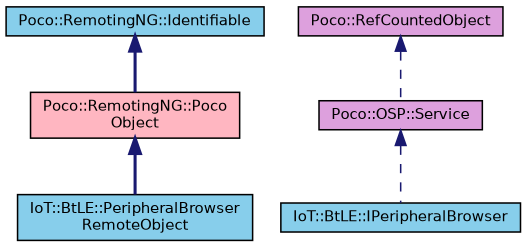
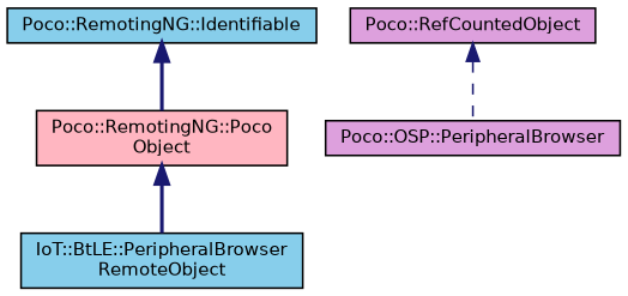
  digraph {
    node [color=black fillcolor=skyblue fontname=Helvetica fontsize=10 shape=record style=filled]
    edge [color=midnightblue dir=back fontname=Helvetica fontsize=10 labelfontname=Helvetica labelfontsize=10 style=dashed]
    n1 [fontcolor=black height=0.2 label="IoT::BtLE::PeripheralBrowser\lRemoteObject" width=0.4]
-   n2 [height=0.2 label="IoT::BtLE::IPeripheralBrowser" width=0.4]
-   n3 [fillcolor=plum height=0.2 label="Poco::OSP::Service" width=0.4]
+   n3 [fillcolor=plum height=0.2 label="Poco::OSP::PeripheralBrowser" width=0.4]
    n4 [fillcolor=plum height=0.2 label="Poco::RefCountedObject" width=0.4]
    n5 [height=0.2 label="Poco::RemotingNG::Identifiable" width=0.4]
    n6 [fillcolor=lightpink height=0.2 label="Poco::RemotingNG::Poco\lObject" width=0.4]
-   n3 -> n2
    n4 -> n3
    n5 -> n6 [style=bold]
    n6 -> n1 [style=bold]
  }
